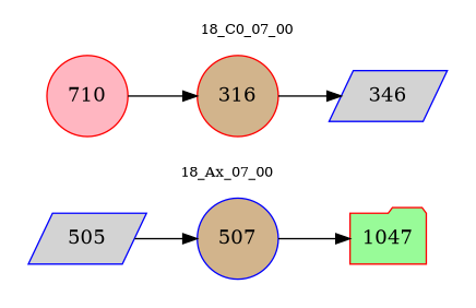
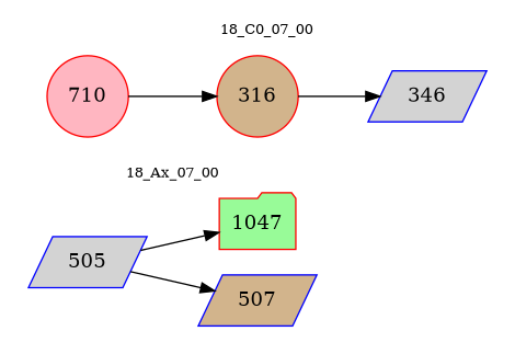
  digraph {
    rankdir=LR
    node [color=blue fillcolor=lightgrey shape=parallelogram style=filled]
    edge [color=black]
    n1 [label=505]
-   n2 [fillcolor=tan label=507 shape=circle]
+   n2 [fillcolor=tan label=507]
    n3 [color=red fillcolor=palegreen label=1047 shape=folder]
    n4 [color=red fillcolor=tan label=316 shape=circle]
    n5 [label=346]
    n6 [color=red fillcolor=lightpink label=710 shape=circle]
    subgraph cluster_1 {
      color=white
      fontsize=10
      label="18_Ax_07_00"
      n1
      n2
      n3
    }
    subgraph cluster_2 {
      color=white
      fontsize=10
      label="18_C0_07_00"
      n4
      n5
      n6
    }
    n1 -> n2
-   n2 -> n3
+   n1 -> n3
    n4 -> n5
    n6 -> n4
  }
